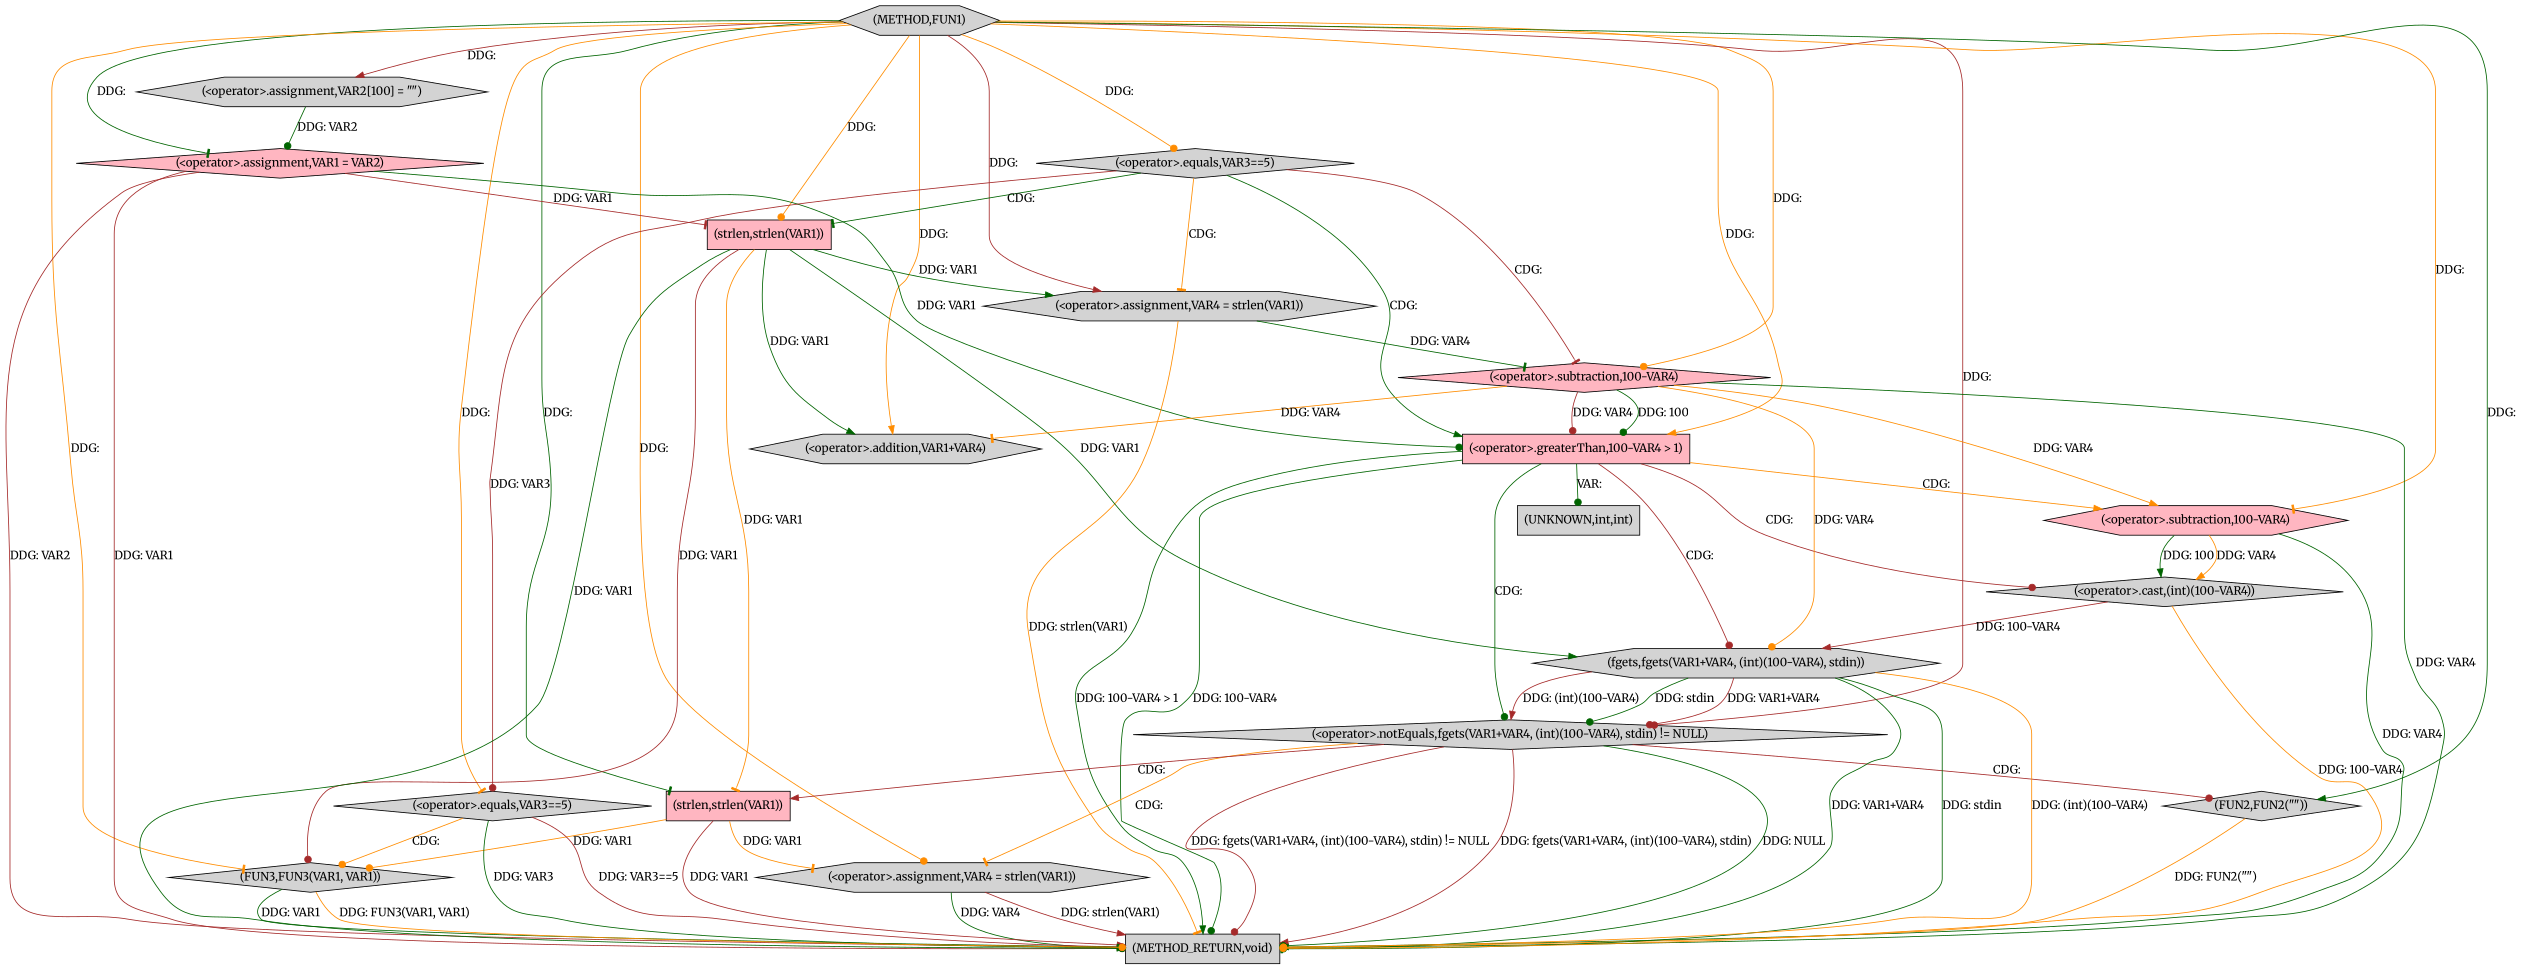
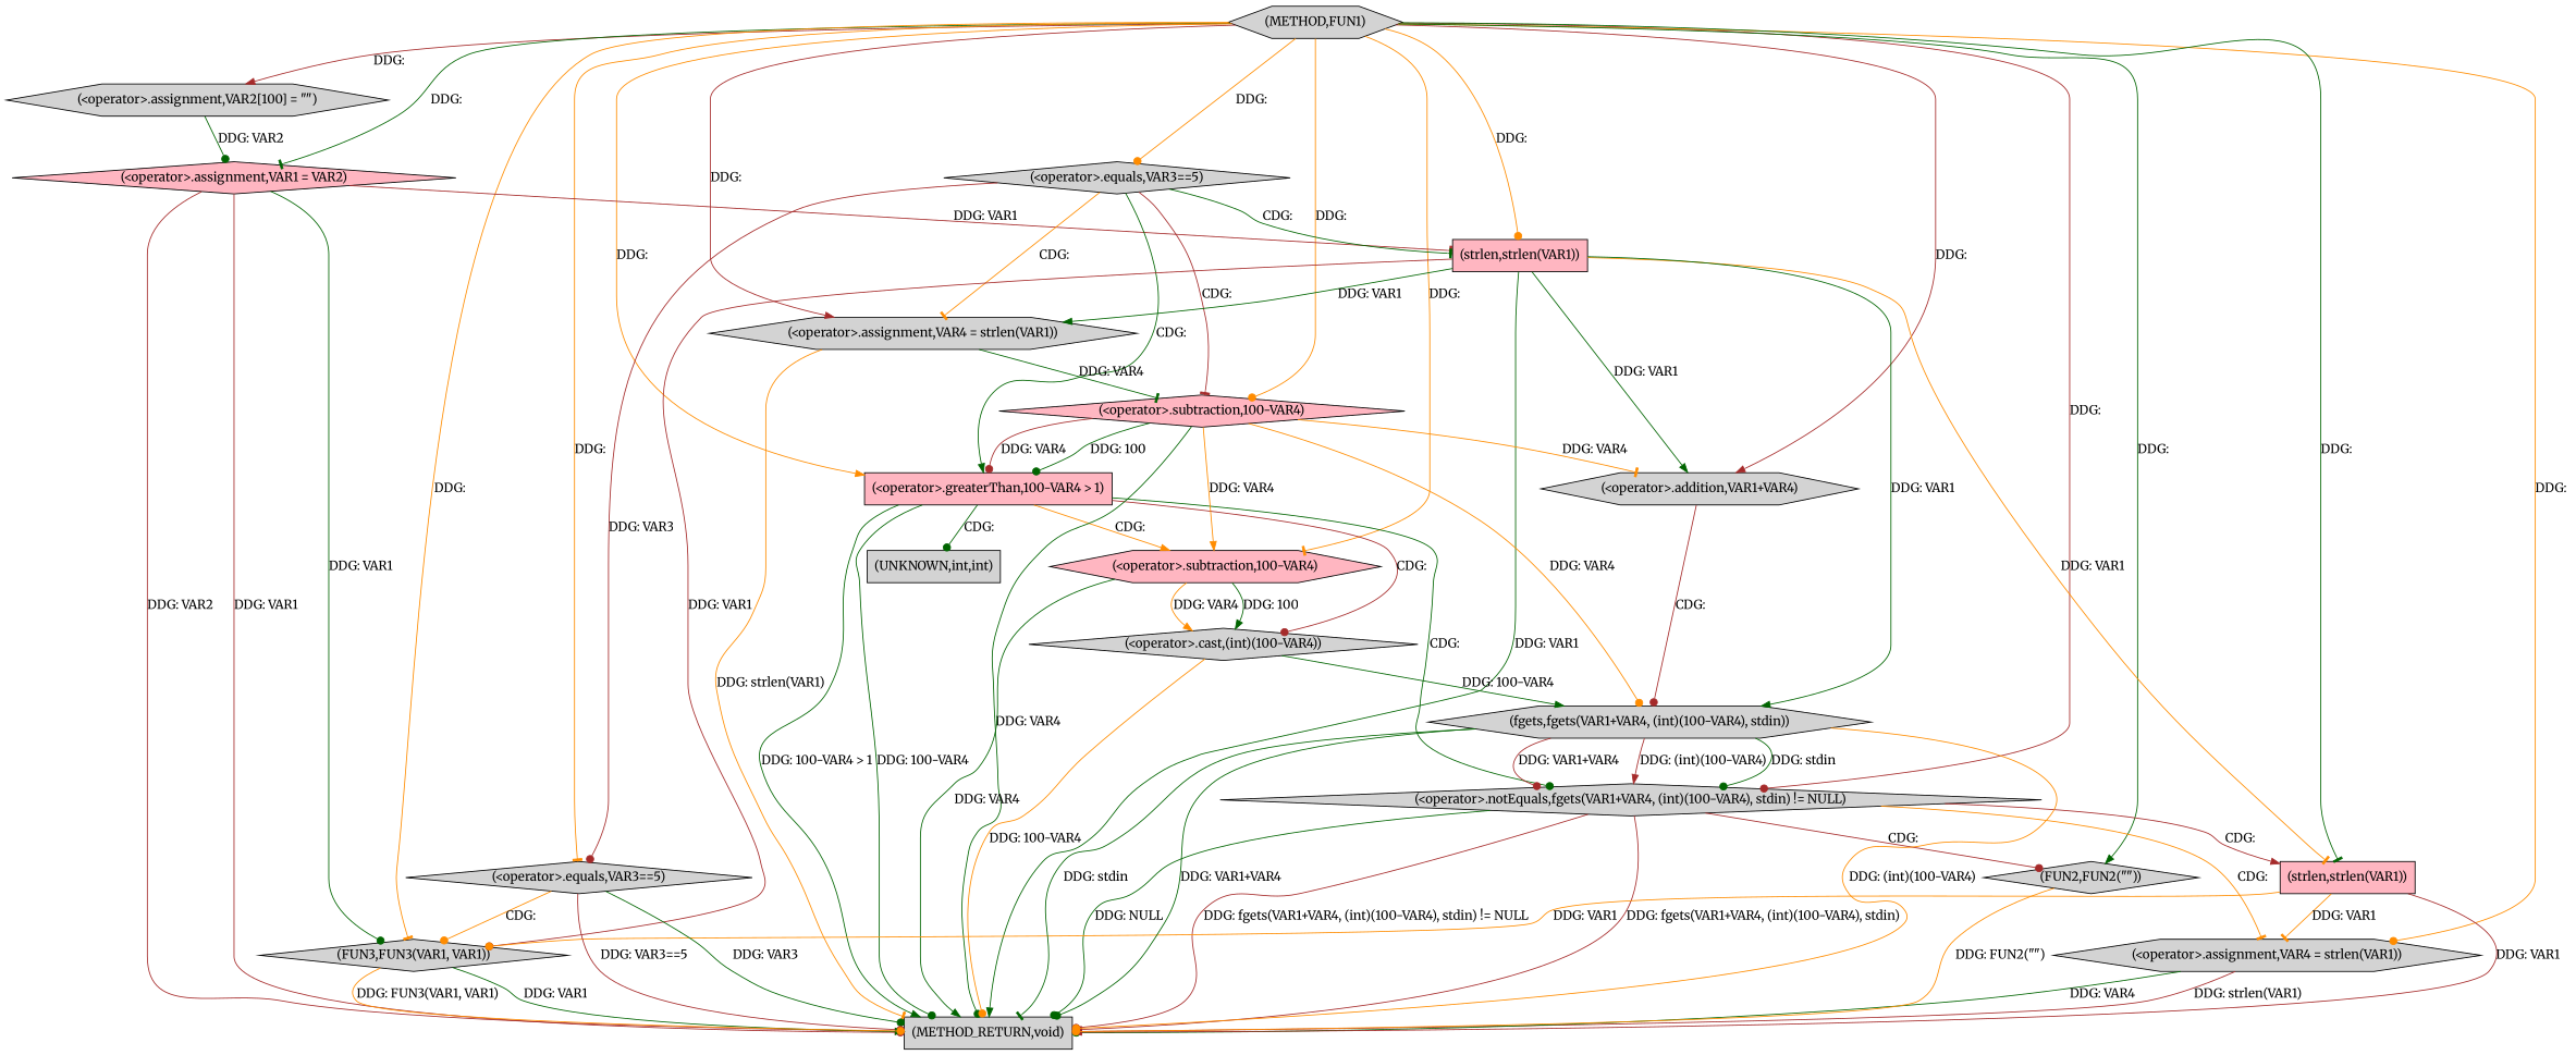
  digraph {
    fontname=Merriweather
    node [fillcolor=lightgrey fontname=Merriweather shape=diamond style=filled]
    edge [arrowhead=dot color=darkgreen fontname=Merriweather]
    n1 [label="(METHOD,FUN1)" shape=hexagon]
    n2 [label="(<operator>.assignment,VAR2[100] = \"\")" shape=hexagon]
    n3 [fillcolor=lightpink label="(<operator>.assignment,VAR1 = VAR2)"]
    n4 [label="(<operator>.equals,VAR3==5)"]
    n5 [label="(<operator>.assignment,VAR4 = strlen(VAR1))" shape=hexagon]
    n6 [fillcolor=lightpink label="(strlen,strlen(VAR1))" shape=box]
    n7 [fillcolor=lightpink label="(<operator>.greaterThan,100-VAR4 > 1)" shape=box]
    n8 [fillcolor=lightpink label="(<operator>.subtraction,100-VAR4)"]
    n9 [label="(<operator>.notEquals,fgets(VAR1+VAR4, (int)(100-VAR4), stdin) != NULL)"]
    n10 [label="(<operator>.addition,VAR1+VAR4)" shape=hexagon]
    n11 [fillcolor=lightpink label="(<operator>.subtraction,100-VAR4)" shape=hexagon]
    n12 [label="(<operator>.assignment,VAR4 = strlen(VAR1))" shape=hexagon]
    n13 [fillcolor=lightpink label="(strlen,strlen(VAR1))" shape=box]
    n14 [label="(FUN2,FUN2(\"\"))"]
    n15 [label="(<operator>.equals,VAR3==5)"]
    n16 [label="(FUN3,FUN3(VAR1, VAR1))"]
    n17 [label="(METHOD_RETURN,void)" shape=box]
    n18 [label="(fgets,fgets(VAR1+VAR4, (int)(100-VAR4), stdin))" shape=hexagon]
    n19 [label="(<operator>.cast,(int)(100-VAR4))"]
    n20 [label="(UNKNOWN,int,int)" shape=box]
    n1 -> n2 [arrowhead=normal color=brown label="DDG: "]
    n1 -> n3 [arrowhead=tee label="DDG: "]
    n1 -> n4 [color=darkorange label="DDG: "]
    n1 -> n5 [arrowhead=normal color=brown label="DDG: "]
    n1 -> n6 [color=darkorange label="DDG: "]
    n1 -> n7 [arrowhead=normal color=darkorange label="DDG: "]
    n1 -> n8 [color=darkorange label="DDG: "]
    n1 -> n9 [color=brown label="DDG: "]
-   n1 -> n10 [arrowhead=normal color=darkorange label="DDG: "]
+   n1 -> n10 [arrowhead=normal color=brown label="DDG: "]
    n1 -> n11 [arrowhead=tee color=darkorange label="DDG: "]
    n1 -> n12 [color=darkorange label="DDG: "]
    n1 -> n13 [arrowhead=tee label="DDG: "]
    n1 -> n14 [arrowhead=normal label="DDG: "]
    n1 -> n15 [arrowhead=tee color=darkorange label="DDG: "]
    n1 -> n16 [arrowhead=tee color=darkorange label="DDG: "]
    n2 -> n3 [label="DDG: VAR2"]
    n3 -> n6 [arrowhead=tee color=brown label="DDG: VAR1"]
-   n3 -> n7 [label="DDG: VAR1"]
+   n3 -> n16 [label="DDG: VAR1"]
    n3 -> n17 [color=brown label="DDG: VAR1"]
    n3 -> n17 [arrowhead=normal color=brown label="DDG: VAR2"]
    n4 -> n5 [arrowhead=tee color=darkorange label="CDG: "]
    n4 -> n6 [arrowhead=tee label="CDG: "]
    n4 -> n7 [arrowhead=normal label="CDG: "]
    n4 -> n8 [arrowhead=tee color=brown label="CDG: "]
    n4 -> n15 [color=brown label="DDG: VAR3"]
    n5 -> n8 [arrowhead=tee label="DDG: VAR4"]
    n5 -> n17 [arrowhead=tee color=darkorange label="DDG: strlen(VAR1)"]
    n6 -> n5 [arrowhead=normal label="DDG: VAR1"]
    n6 -> n10 [arrowhead=normal label="DDG: VAR1"]
    n6 -> n13 [arrowhead=tee color=darkorange label="DDG: VAR1"]
    n6 -> n16 [color=brown label="DDG: VAR1"]
    n6 -> n17 [arrowhead=normal label="DDG: VAR1"]
    n6 -> n18 [arrowhead=normal label="DDG: VAR1"]
    n7 -> n9 [label="CDG: "]
    n7 -> n11 [arrowhead=normal color=darkorange label="CDG: "]
    n7 -> n17 [label="DDG: 100-VAR4"]
    n7 -> n17 [arrowhead=normal label="DDG: 100-VAR4 > 1"]
-   n7 -> n18 [color=brown label="CDG: "]
+   n10 -> n18 [color=brown label="CDG: "]
    n7 -> n19 [color=brown label="CDG: "]
-   n7 -> n20 [label="VAR: "]
+   n7 -> n20 [label="CDG: "]
    n8 -> n7 [label="DDG: 100"]
    n8 -> n7 [color=brown label="DDG: VAR4"]
    n8 -> n10 [arrowhead=tee color=darkorange label="DDG: VAR4"]
    n8 -> n11 [arrowhead=normal color=darkorange label="DDG: VAR4"]
    n8 -> n17 [label="DDG: VAR4"]
    n8 -> n18 [color=darkorange label="DDG: VAR4"]
    n9 -> n12 [arrowhead=tee color=darkorange label="CDG: "]
    n9 -> n13 [arrowhead=normal color=brown label="CDG: "]
    n9 -> n14 [color=brown label="CDG: "]
    n9 -> n17 [arrowhead=normal color=brown label="DDG: fgets(VAR1+VAR4, (int)(100-VAR4), stdin)"]
    n9 -> n17 [label="DDG: NULL"]
    n9 -> n17 [color=brown label="DDG: fgets(VAR1+VAR4, (int)(100-VAR4), stdin) != NULL"]
    n11 -> n17 [arrowhead=normal label="DDG: VAR4"]
    n11 -> n19 [arrowhead=normal label="DDG: 100"]
    n11 -> n19 [arrowhead=normal color=darkorange label="DDG: VAR4"]
    n12 -> n17 [arrowhead=normal color=brown label="DDG: strlen(VAR1)"]
    n12 -> n17 [label="DDG: VAR4"]
    n13 -> n12 [arrowhead=tee color=darkorange label="DDG: VAR1"]
    n13 -> n16 [color=darkorange label="DDG: VAR1"]
    n13 -> n17 [arrowhead=normal color=brown label="DDG: VAR1"]
    n14 -> n17 [color=darkorange label="DDG: FUN2(\"\")"]
    n15 -> n16 [color=darkorange label="CDG: "]
    n15 -> n17 [label="DDG: VAR3"]
    n15 -> n17 [color=brown label="DDG: VAR3==5"]
    n16 -> n17 [arrowhead=normal label="DDG: VAR1"]
    n16 -> n17 [color=darkorange label="DDG: FUN3(VAR1, VAR1)"]
    n18 -> n9 [color=brown label="DDG: VAR1+VAR4"]
    n18 -> n9 [arrowhead=normal color=brown label="DDG: (int)(100-VAR4)"]
    n18 -> n9 [label="DDG: stdin"]
    n18 -> n17 [label="DDG: VAR1+VAR4"]
    n18 -> n17 [arrowhead=tee label="DDG: stdin"]
    n18 -> n17 [color=darkorange label="DDG: (int)(100-VAR4)"]
    n19 -> n17 [color=darkorange label="DDG: 100-VAR4"]
-   n19 -> n18 [arrowhead=normal color=brown label="DDG: 100-VAR4"]
+   n19 -> n18 [arrowhead=normal label="DDG: 100-VAR4"]
  }
